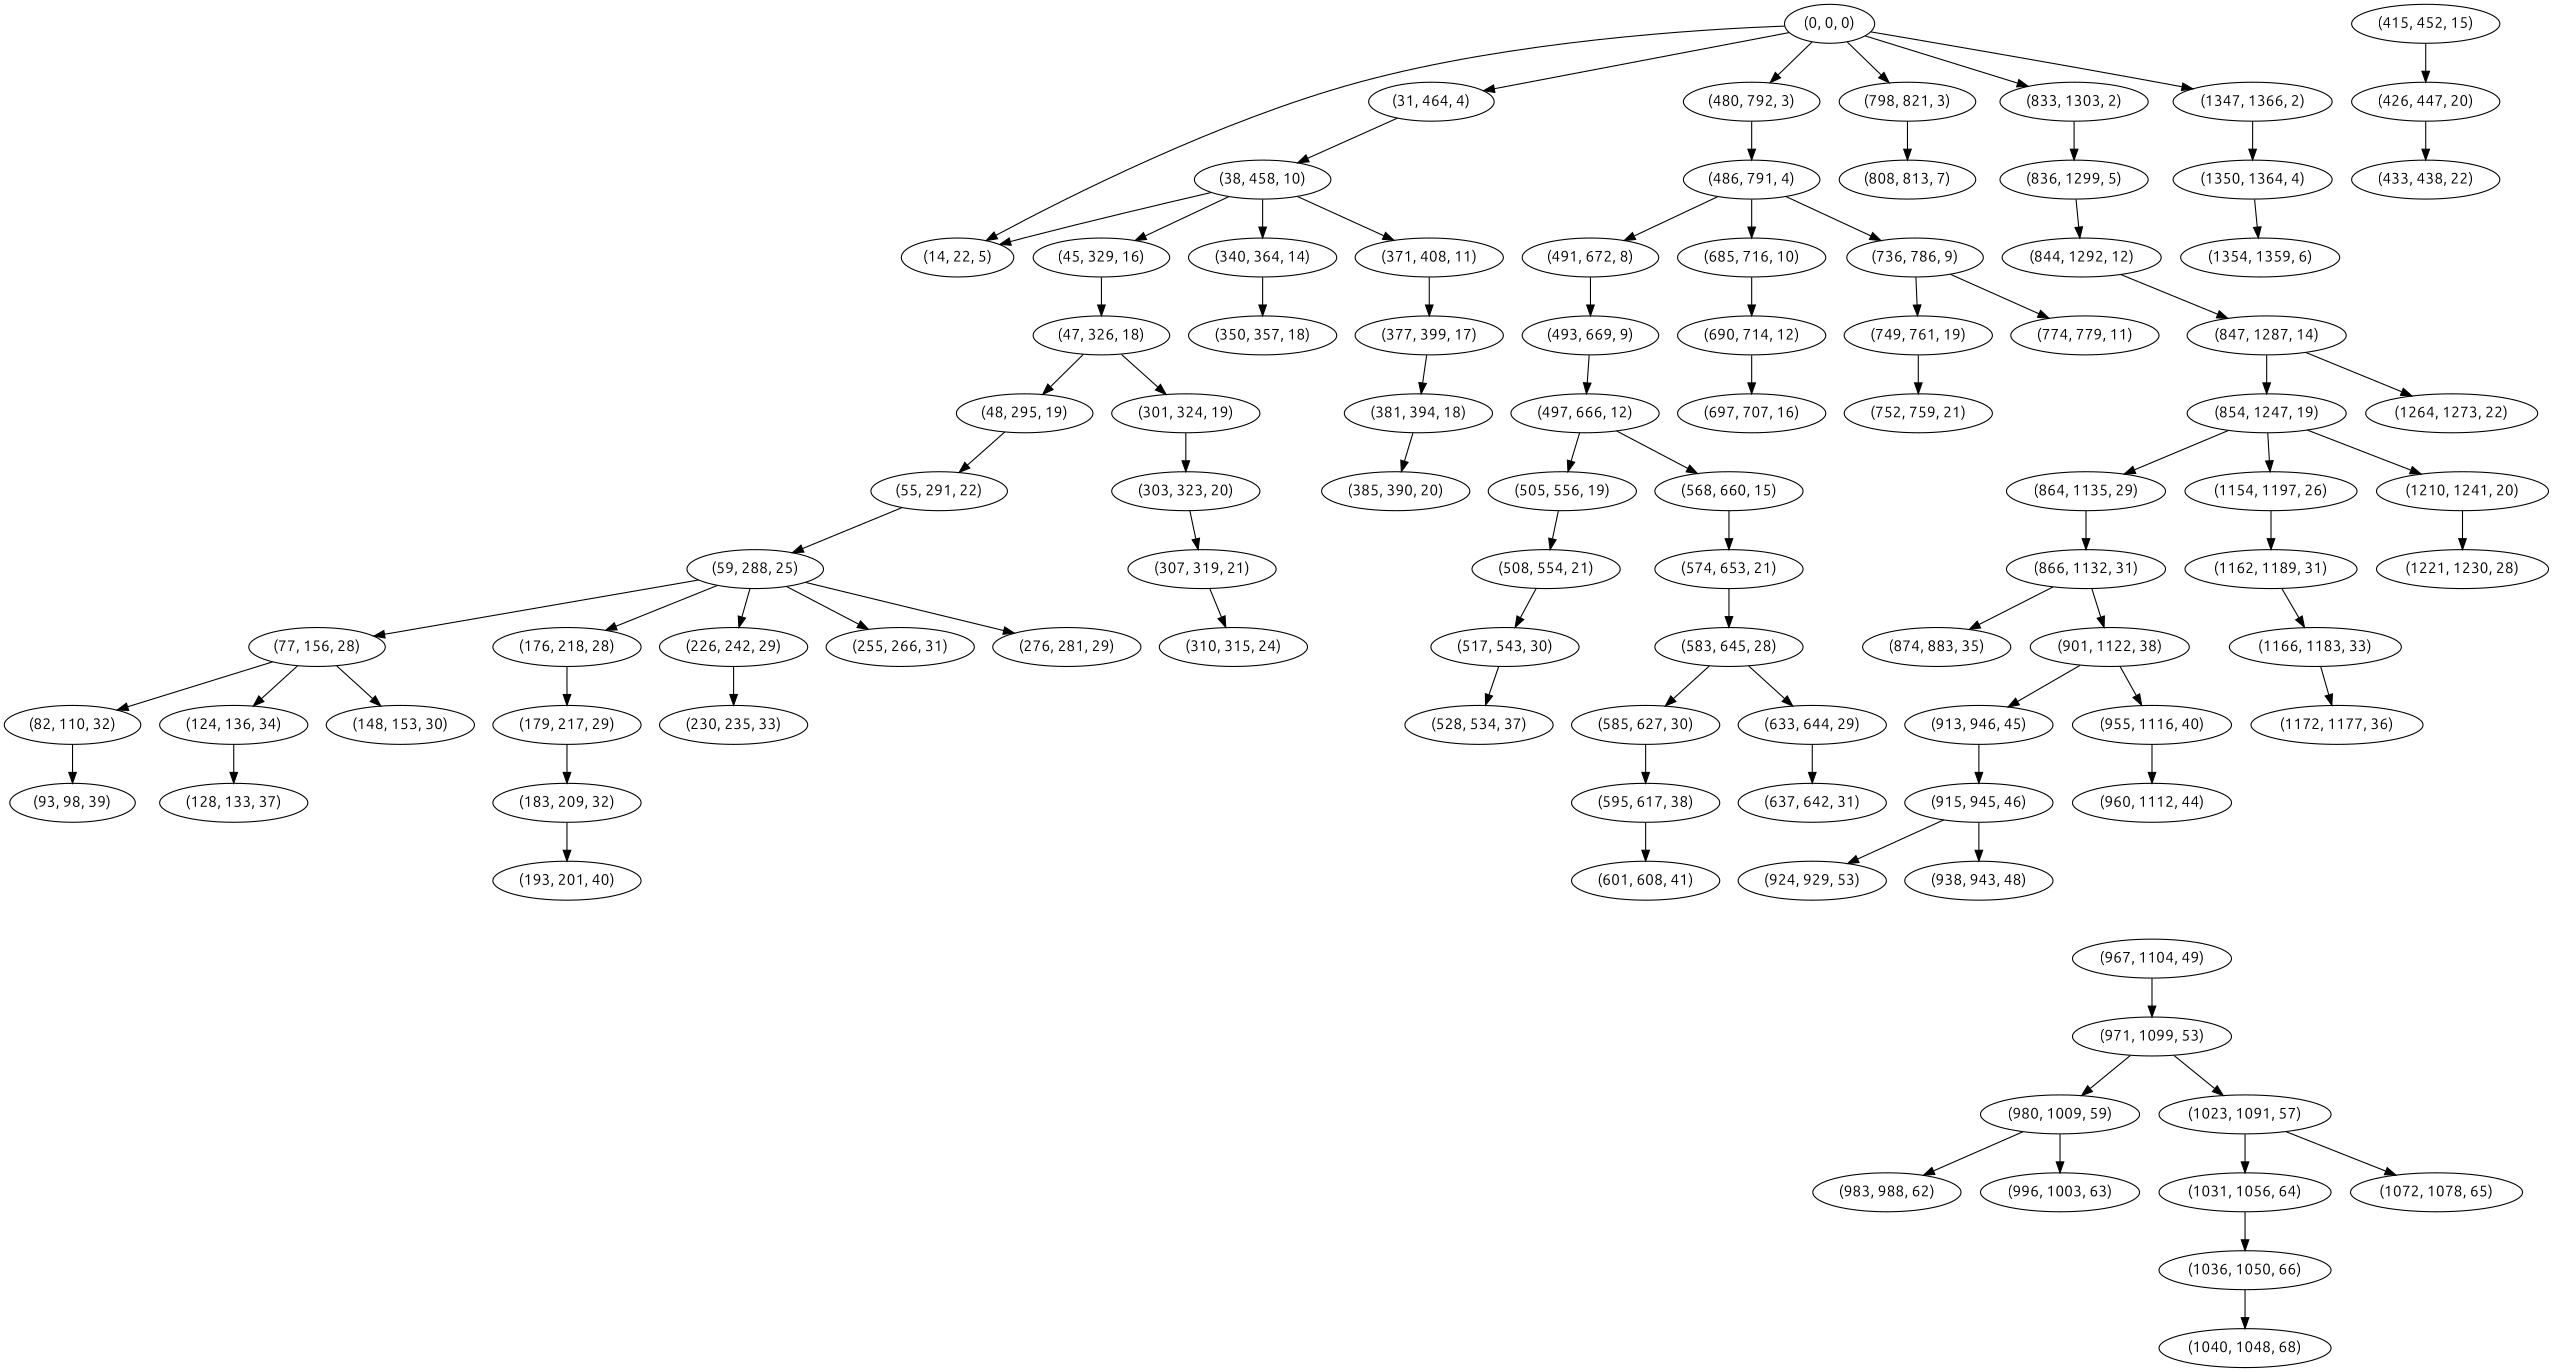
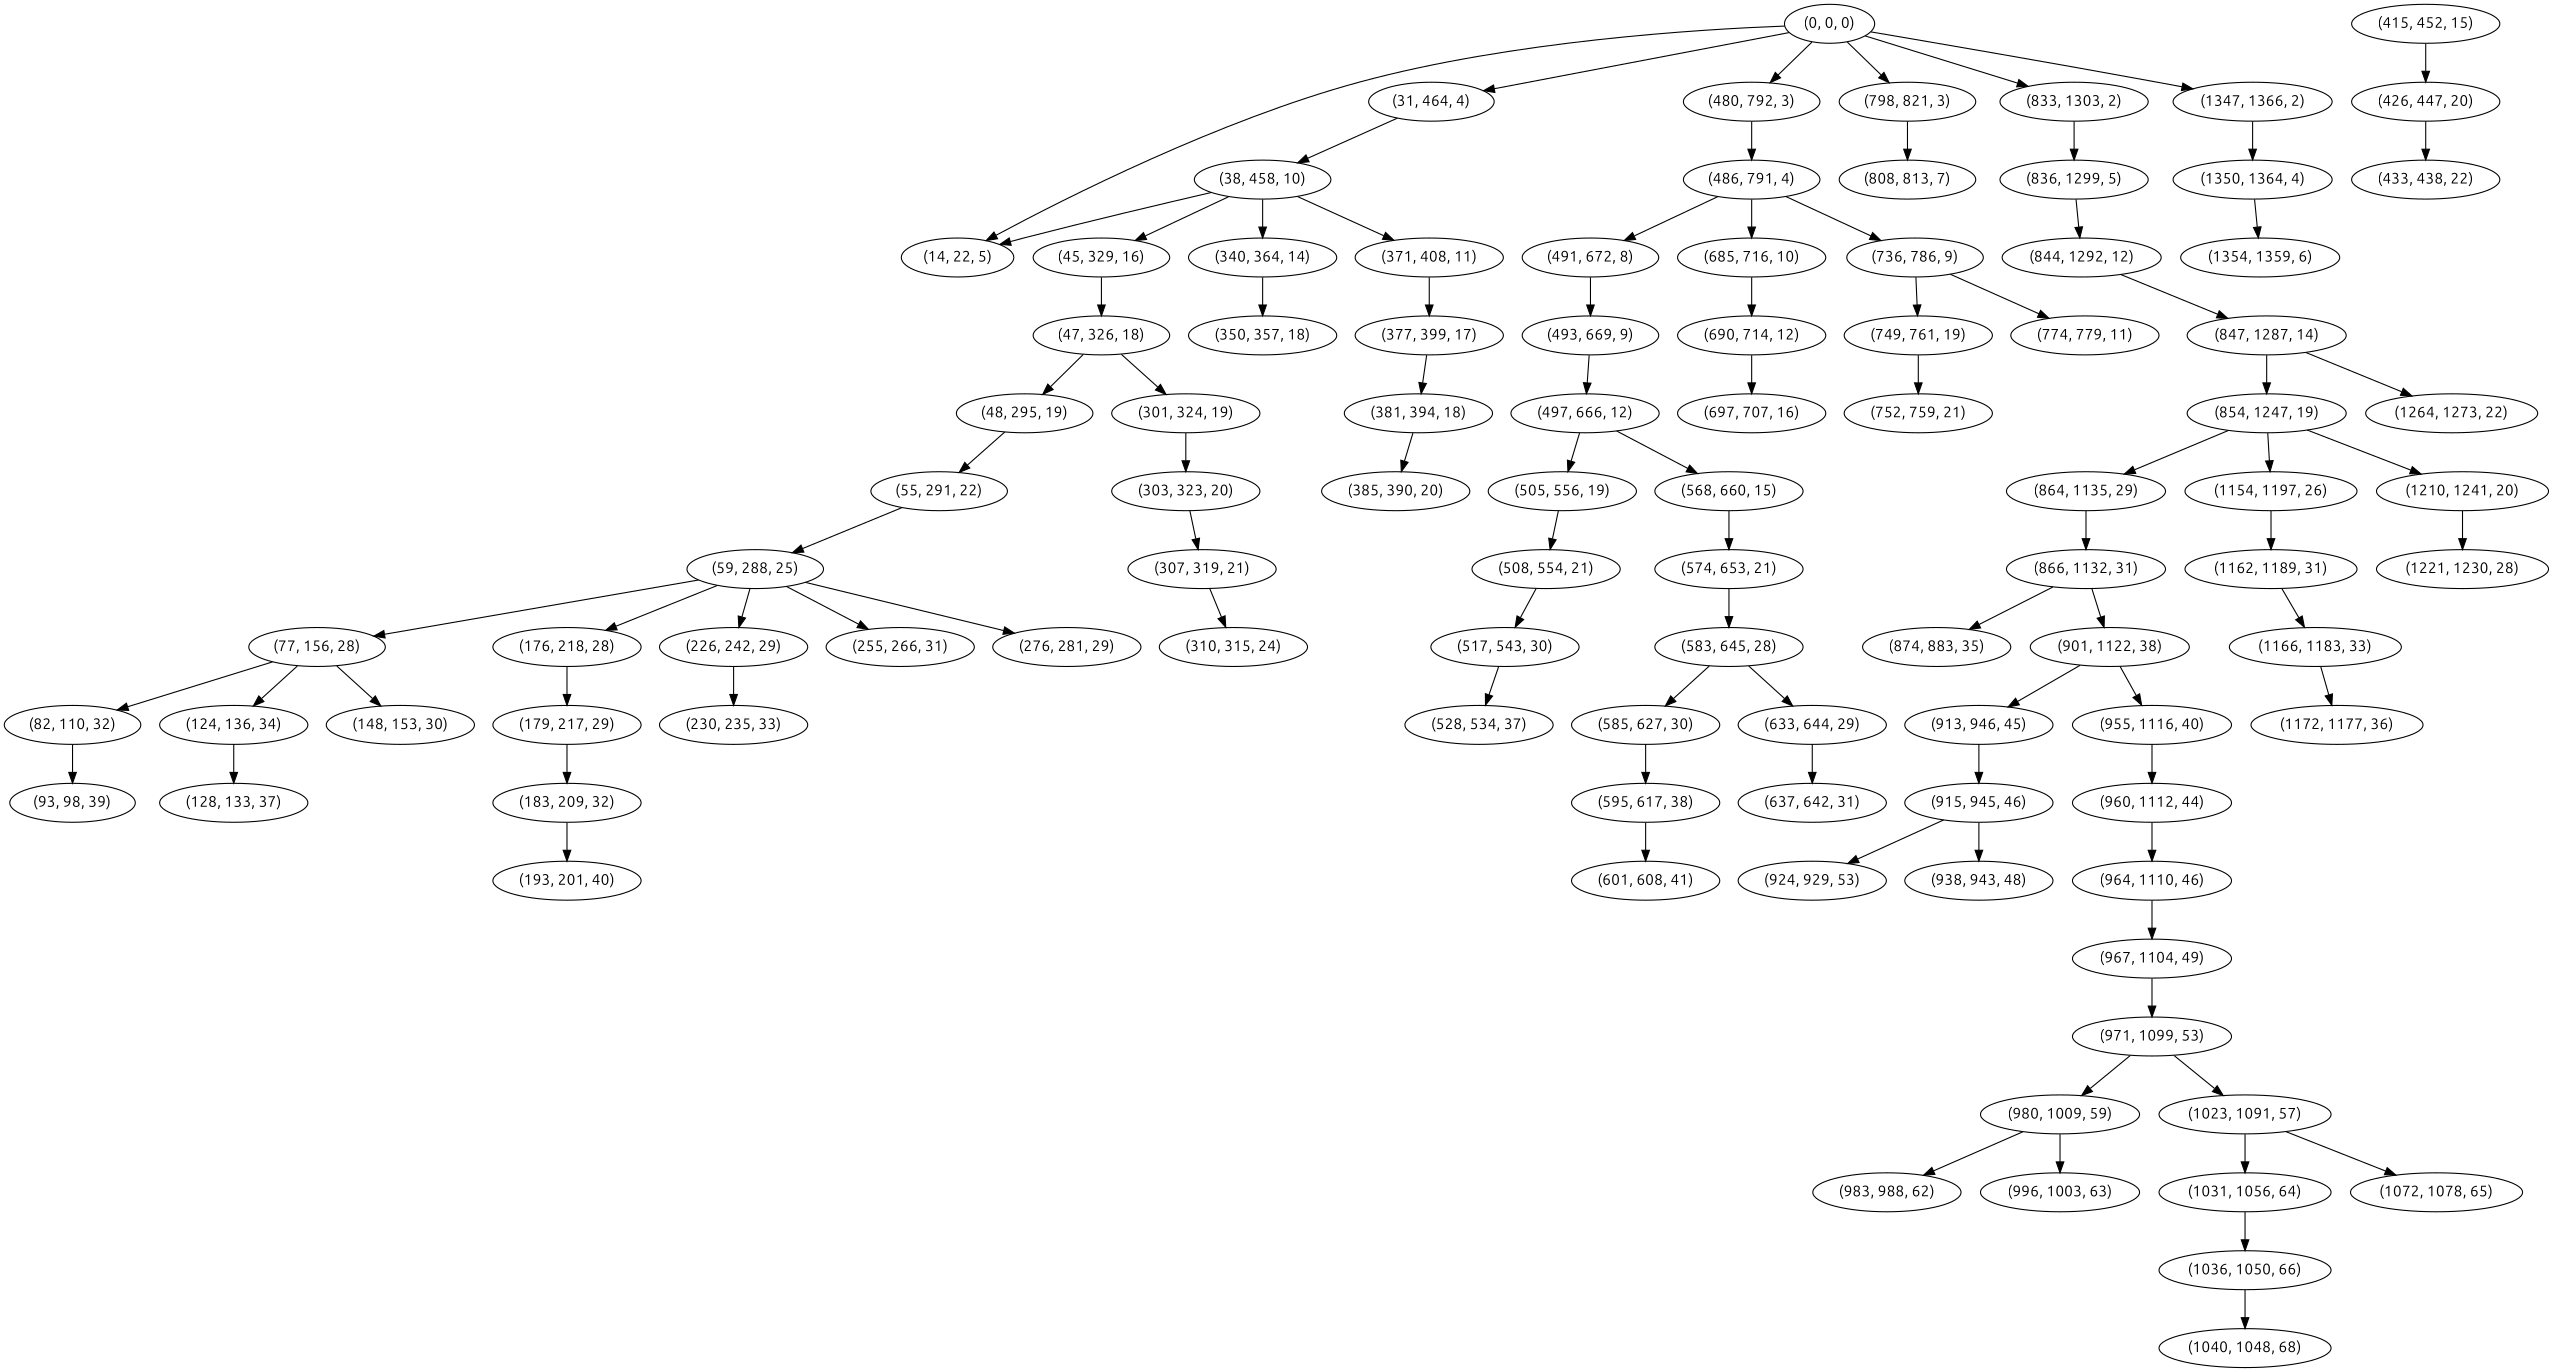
  digraph {
    fontname=Ubuntu
    node [fontname=Ubuntu]
    edge [fontname=Ubuntu]
    "(0, 0, 0)"
    "(14, 22, 5)"
    "(31, 464, 4)"
    "(480, 792, 3)"
    "(798, 821, 3)"
    "(833, 1303, 2)"
    "(1347, 1366, 2)"
    "(38, 458, 10)"
    "(486, 791, 4)"
    "(808, 813, 7)"
    "(836, 1299, 5)"
    "(1350, 1364, 4)"
    "(45, 329, 16)"
    "(340, 364, 14)"
    "(371, 408, 11)"
    "(47, 326, 18)"
    n17 [label="(350, 357, 18)"]
    "(377, 399, 17)"
    "(415, 452, 15)"
    "(426, 447, 20)"
    "(48, 295, 19)"
    "(301, 324, 19)"
    "(55, 291, 22)"
    "(303, 323, 20)"
    "(59, 288, 25)"
    "(77, 156, 28)"
    "(176, 218, 28)"
    "(226, 242, 29)"
    "(255, 266, 31)"
    "(276, 281, 29)"
    "(82, 110, 32)"
    "(124, 136, 34)"
    "(148, 153, 30)"
    "(179, 217, 29)"
    "(230, 235, 33)"
    "(93, 98, 39)"
    "(128, 133, 37)"
    "(183, 209, 32)"
    "(193, 201, 40)"
    "(307, 319, 21)"
    "(310, 315, 24)"
    "(381, 394, 18)"
    "(385, 390, 20)"
    "(433, 438, 22)"
    "(491, 672, 8)"
    "(685, 716, 10)"
    "(736, 786, 9)"
    "(493, 669, 9)"
    "(690, 714, 12)"
    "(749, 761, 19)"
    "(774, 779, 11)"
    "(497, 666, 12)"
    "(505, 556, 19)"
    "(568, 660, 15)"
    "(508, 554, 21)"
    "(574, 653, 21)"
    "(517, 543, 30)"
    "(528, 534, 37)"
    "(583, 645, 28)"
    "(585, 627, 30)"
    "(633, 644, 29)"
    "(595, 617, 38)"
    "(637, 642, 31)"
    "(601, 608, 41)"
    "(697, 707, 16)"
    "(752, 759, 21)"
    "(844, 1292, 12)"
    "(847, 1287, 14)"
    "(854, 1247, 19)"
    "(1264, 1273, 22)"
    "(864, 1135, 29)"
    "(1154, 1197, 26)"
    "(1210, 1241, 20)"
    "(866, 1132, 31)"
    "(1162, 1189, 31)"
    "(1221, 1230, 28)"
    "(874, 883, 35)"
    "(901, 1122, 38)"
    "(913, 946, 45)"
    "(955, 1116, 40)"
    "(915, 945, 46)"
    "(960, 1112, 44)"
    "(924, 929, 53)"
    "(938, 943, 48)"
+   "(964, 1110, 46)"
    "(967, 1104, 49)"
    "(971, 1099, 53)"
    "(980, 1009, 59)"
    "(1023, 1091, 57)"
    "(983, 988, 62)"
    "(996, 1003, 63)"
    "(1031, 1056, 64)"
    "(1072, 1078, 65)"
    "(1036, 1050, 66)"
    "(1040, 1048, 68)"
    "(1166, 1183, 33)"
    "(1172, 1177, 36)"
    "(1354, 1359, 6)"
    "(0, 0, 0)" -> "(14, 22, 5)"
    "(0, 0, 0)" -> "(31, 464, 4)"
    "(0, 0, 0)" -> "(480, 792, 3)"
    "(0, 0, 0)" -> "(798, 821, 3)"
    "(0, 0, 0)" -> "(833, 1303, 2)"
    "(0, 0, 0)" -> "(1347, 1366, 2)"
    "(31, 464, 4)" -> "(38, 458, 10)"
    "(480, 792, 3)" -> "(486, 791, 4)"
    "(798, 821, 3)" -> "(808, 813, 7)"
    "(833, 1303, 2)" -> "(836, 1299, 5)"
    "(1347, 1366, 2)" -> "(1350, 1364, 4)"
    "(38, 458, 10)" -> "(14, 22, 5)"
    "(38, 458, 10)" -> "(45, 329, 16)"
    "(38, 458, 10)" -> "(340, 364, 14)"
    "(38, 458, 10)" -> "(371, 408, 11)"
    "(486, 791, 4)" -> "(491, 672, 8)"
    "(486, 791, 4)" -> "(685, 716, 10)"
    "(486, 791, 4)" -> "(736, 786, 9)"
    "(836, 1299, 5)" -> "(844, 1292, 12)"
    "(1350, 1364, 4)" -> "(1354, 1359, 6)"
    "(45, 329, 16)" -> "(47, 326, 18)"
    "(340, 364, 14)" -> n17
    "(371, 408, 11)" -> "(377, 399, 17)"
    "(47, 326, 18)" -> "(48, 295, 19)"
    "(47, 326, 18)" -> "(301, 324, 19)"
    "(377, 399, 17)" -> "(381, 394, 18)"
    "(415, 452, 15)" -> "(426, 447, 20)"
    "(426, 447, 20)" -> "(433, 438, 22)"
    "(48, 295, 19)" -> "(55, 291, 22)"
    "(301, 324, 19)" -> "(303, 323, 20)"
    "(55, 291, 22)" -> "(59, 288, 25)"
    "(303, 323, 20)" -> "(307, 319, 21)"
    "(59, 288, 25)" -> "(77, 156, 28)"
    "(59, 288, 25)" -> "(176, 218, 28)"
    "(59, 288, 25)" -> "(226, 242, 29)"
    "(59, 288, 25)" -> "(255, 266, 31)"
    "(59, 288, 25)" -> "(276, 281, 29)"
    "(77, 156, 28)" -> "(82, 110, 32)"
    "(77, 156, 28)" -> "(124, 136, 34)"
    "(77, 156, 28)" -> "(148, 153, 30)"
    "(176, 218, 28)" -> "(179, 217, 29)"
    "(226, 242, 29)" -> "(230, 235, 33)"
    "(82, 110, 32)" -> "(93, 98, 39)"
    "(124, 136, 34)" -> "(128, 133, 37)"
    "(179, 217, 29)" -> "(183, 209, 32)"
    "(183, 209, 32)" -> "(193, 201, 40)"
    "(307, 319, 21)" -> "(310, 315, 24)"
    "(381, 394, 18)" -> "(385, 390, 20)"
    "(491, 672, 8)" -> "(493, 669, 9)"
    "(685, 716, 10)" -> "(690, 714, 12)"
    "(736, 786, 9)" -> "(749, 761, 19)"
    "(736, 786, 9)" -> "(774, 779, 11)"
    "(493, 669, 9)" -> "(497, 666, 12)"
    "(690, 714, 12)" -> "(697, 707, 16)"
    "(749, 761, 19)" -> "(752, 759, 21)"
    "(497, 666, 12)" -> "(505, 556, 19)"
    "(497, 666, 12)" -> "(568, 660, 15)"
    "(505, 556, 19)" -> "(508, 554, 21)"
    "(568, 660, 15)" -> "(574, 653, 21)"
    "(508, 554, 21)" -> "(517, 543, 30)"
    "(574, 653, 21)" -> "(583, 645, 28)"
    "(517, 543, 30)" -> "(528, 534, 37)"
    "(583, 645, 28)" -> "(585, 627, 30)"
    "(583, 645, 28)" -> "(633, 644, 29)"
    "(585, 627, 30)" -> "(595, 617, 38)"
    "(633, 644, 29)" -> "(637, 642, 31)"
    "(595, 617, 38)" -> "(601, 608, 41)"
    "(844, 1292, 12)" -> "(847, 1287, 14)"
    "(847, 1287, 14)" -> "(854, 1247, 19)"
    "(847, 1287, 14)" -> "(1264, 1273, 22)"
    "(854, 1247, 19)" -> "(864, 1135, 29)"
    "(854, 1247, 19)" -> "(1154, 1197, 26)"
    "(854, 1247, 19)" -> "(1210, 1241, 20)"
    "(864, 1135, 29)" -> "(866, 1132, 31)"
    "(1154, 1197, 26)" -> "(1162, 1189, 31)"
    "(1210, 1241, 20)" -> "(1221, 1230, 28)"
    "(866, 1132, 31)" -> "(874, 883, 35)"
    "(866, 1132, 31)" -> "(901, 1122, 38)"
    "(1162, 1189, 31)" -> "(1166, 1183, 33)"
    "(901, 1122, 38)" -> "(913, 946, 45)"
    "(901, 1122, 38)" -> "(955, 1116, 40)"
    "(913, 946, 45)" -> "(915, 945, 46)"
    "(955, 1116, 40)" -> "(960, 1112, 44)"
    "(915, 945, 46)" -> "(924, 929, 53)"
    "(915, 945, 46)" -> "(938, 943, 48)"
+   "(960, 1112, 44)" -> "(964, 1110, 46)"
+   "(964, 1110, 46)" -> "(967, 1104, 49)"
    "(967, 1104, 49)" -> "(971, 1099, 53)"
    "(971, 1099, 53)" -> "(980, 1009, 59)"
    "(971, 1099, 53)" -> "(1023, 1091, 57)"
    "(980, 1009, 59)" -> "(983, 988, 62)"
    "(980, 1009, 59)" -> "(996, 1003, 63)"
    "(1023, 1091, 57)" -> "(1031, 1056, 64)"
    "(1023, 1091, 57)" -> "(1072, 1078, 65)"
    "(1031, 1056, 64)" -> "(1036, 1050, 66)"
    "(1036, 1050, 66)" -> "(1040, 1048, 68)"
    "(1166, 1183, 33)" -> "(1172, 1177, 36)"
  }
